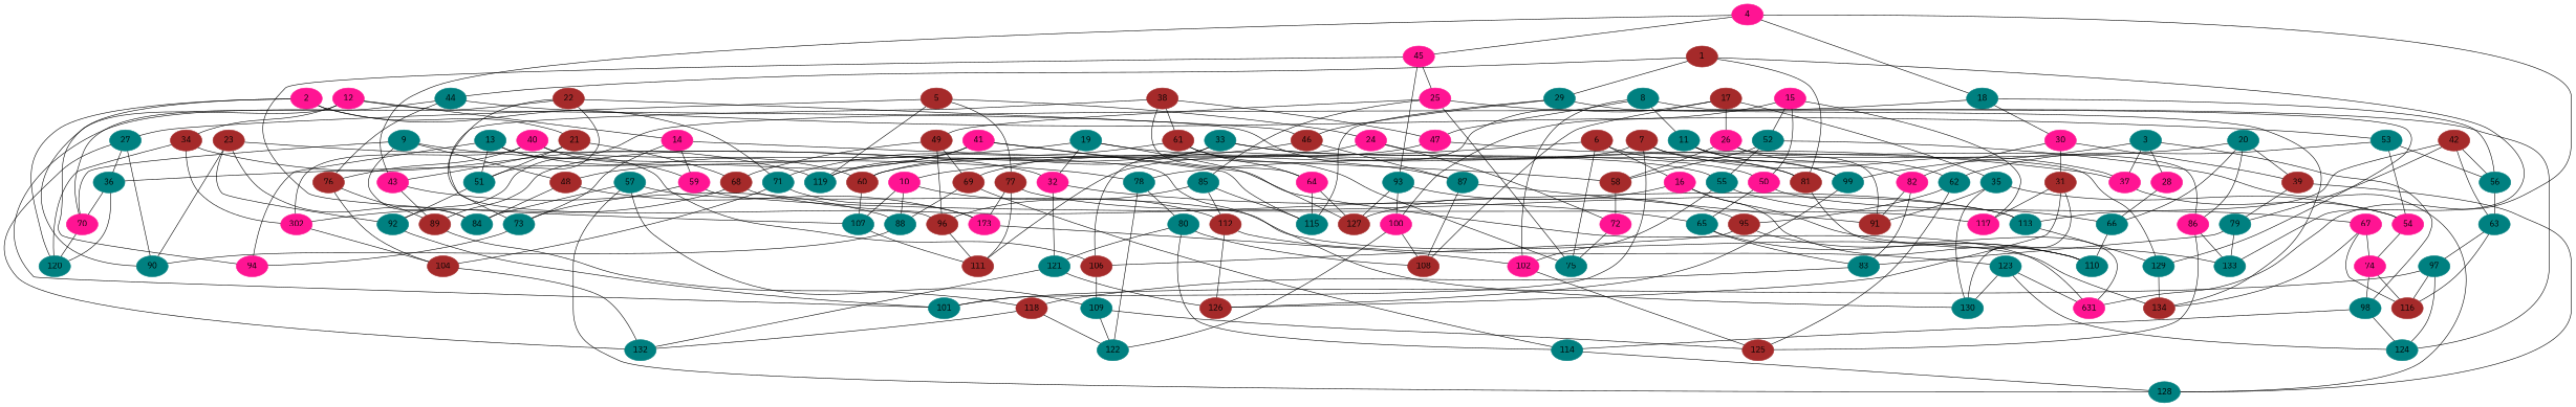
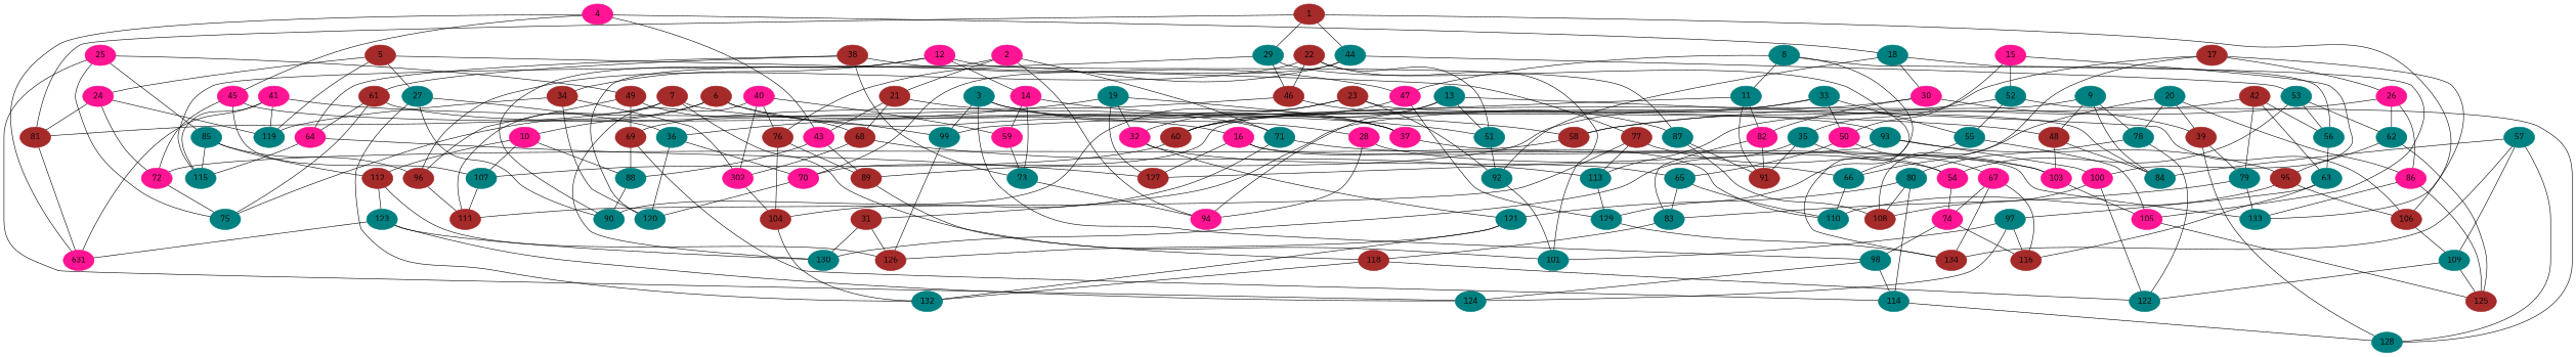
  graph {
    fontname="IBM Plex Sans"
    node [color=teal fontname="IBM Plex Sans" style=filled]
    edge [fontname="IBM Plex Sans"]
    1 [color=brown]
    29
    44
    81 [color=brown]
    133
    46 [color=brown]
    115
    134 [color=brown]
    70 [color=deeppink]
    76 [color=brown]
    53
    n12 [color=deeppink label=631]
    2 [color=deeppink]
    21 [color=brown]
    71
    94 [color=deeppink]
    120
    43 [color=deeppink]
    51
    68 [color=brown]
-   103 [color=deeppink label=173]
+   103 [color=deeppink]
    104 [color=brown]
    28 [color=deeppink]
    3
    37 [color=deeppink]
    98
    99
    66
    54 [color=deeppink]
    124
    114
    126 [color=brown]
    4 [color=deeppink]
    18
    45 [color=deeppink]
    30 [color=deeppink]
    56
    92
    88
    89 [color=brown]
    107
    72 [color=deeppink]
    93
    5 [color=brown]
    24 [color=deeppink]
    27
    77 [color=brown]
    119
    90
    36
    132
    111 [color=brown]
    113
    6 [color=brown]
    10 [color=deeppink]
    16 [color=deeppink]
    75
    112 [color=brown]
    110
    127 [color=brown]
    7 [color=brown]
    101
    8
    11
    47 [color=deeppink]
-   105 [color=deeppink label=102]
+   105 [color=deeppink]
    129
    82 [color=deeppink]
    91 [color=brown]
    60 [color=brown]
    125 [color=brown]
    48 [color=brown]
    9
    78
    84
    80
    122
    123
    83
    12 [color=deeppink]
    14 [color=deeppink]
    34 [color=brown]
    87
    58 [color=brown]
    59 [color=deeppink]
    73
    n87 [color=deeppink label=302]
    108 [color=brown]
    13
    106 [color=brown]
    109
-   117 [color=deeppink]
    15 [color=deeppink]
    50 [color=deeppink]
    52
    100 [color=deeppink]
    65
    67 [color=deeppink]
    55
    128
    17 [color=brown]
    26 [color=deeppink]
    35
    86 [color=deeppink]
    62
    130
    39 [color=brown]
    31 [color=brown]
    63
    19
    32 [color=deeppink]
    121
    20
    79
    22 [color=brown]
    96 [color=brown]
    69 [color=brown]
    23 [color=brown]
    25 [color=deeppink]
    49 [color=brown]
    85
    95 [color=brown]
    33
    118 [color=brown]
    74 [color=deeppink]
    38 [color=brown]
    61 [color=brown]
    64 [color=deeppink]
    40 [color=deeppink]
    41 [color=deeppink]
    42 [color=brown]
    97
    116 [color=brown]
    57
    1 -- 29
    1 -- 44
    1 -- 81
    1 -- 133
    29 -- 46
    29 -- 115
    29 -- 134
    44 -- 70
    44 -- 76
    44 -- 53
    81 -- n12
    46 -- 87
    46 -- 69
    70 -- 120
    76 -- 104
    76 -- 89
    53 -- 54
    53 -- 56
    53 -- 62
    2 -- 21
    2 -- 71
    2 -- 94
    2 -- 120
    21 -- 43
    21 -- 51
    21 -- 68
    71 -- 103
    71 -- 104
    43 -- 88
    43 -- 89
    51 -- 92
    68 -- 113
    68 -- n87
    103 -- 105
    104 -- 132
+   28 -- 94
    28 -- 66
    3 -- 28
    3 -- 37
    3 -- 98
    3 -- 99
    37 -- 54
    98 -- 124
    98 -- 114
    99 -- 126
    66 -- 110
    54 -- 74
    114 -- 128
    4 -- n12
    4 -- 43
    4 -- 18
    4 -- 45
    18 -- 30
    18 -- 56
    18 -- 92
    45 -- 107
-   45 -- 25
+   45 -- 72
    45 -- 93
    30 -- 82
    30 -- 39
    30 -- 31
    56 -- 63
    92 -- 101
    88 -- 90
    89 -- 118
    107 -- 111
    72 -- 75
    93 -- 127
    93 -- 100
    93 -- 95
    5 -- 24
    5 -- 27
    5 -- 77
    5 -- 119
    24 -- 81
    24 -- 72
    24 -- 119
    27 -- 90
    27 -- 36
    27 -- 132
    77 -- 103
    77 -- 111
    77 -- 113
    36 -- 70
    36 -- 120
    113 -- 129
    6 -- 99
    6 -- 10
    6 -- 16
    6 -- 75
    10 -- 88
    10 -- 107
    10 -- 112
    16 -- 133
    16 -- 110
    16 -- 127
    112 -- 126
    112 -- 123
    7 -- 81
    7 -- 37
    7 -- 111
    7 -- 101
    8 -- 11
    8 -- 47
    8 -- 105
    8 -- 129
    11 -- 99
    11 -- 82
    11 -- 91
    47 -- 129
    47 -- 60
    105 -- 125
    129 -- 134
    82 -- 91
    82 -- 83
    60 -- 107
    48 -- 103
    48 -- 84
    9 -- 70
    9 -- 48
    9 -- 78
    9 -- 84
    78 -- 80
    78 -- 122
    80 -- 114
    80 -- 108
    80 -- 121
    123 -- n12
    123 -- 124
    123 -- 130
    83 -- 118
    12 -- 90
    12 -- 14
    12 -- 34
    12 -- 87
    14 -- 58
    14 -- 59
    14 -- 73
    34 -- 120
    34 -- 119
    34 -- n87
    87 -- 91
    87 -- 108
    58 -- 72
    59 -- 73
-   59 -- 117
    73 -- 94
    n87 -- 104
    13 -- 94
    13 -- 51
    13 -- 60
    13 -- 106
    106 -- 109
    109 -- 125
    109 -- 122
-   15 -- 117
    15 -- 50
    15 -- 52
    15 -- 100
    50 -- 65
    50 -- 67
    52 -- 58
    52 -- 55
    52 -- 128
    100 -- 122
    100 -- 108
    65 -- 110
    65 -- 83
    67 -- 134
    67 -- 74
    67 -- 116
    55 -- 66
    55 -- 105
    17 -- 108
    17 -- 106
    17 -- 26
    17 -- 35
    26 -- 58
    26 -- 86
    26 -- 62
    35 -- 54
    35 -- 91
    35 -- 130
    86 -- 133
    86 -- 125
    62 -- 125
    62 -- 95
    39 -- 128
    39 -- 79
    31 -- 126
-   31 -- 117
    31 -- 130
    63 -- 97
    63 -- 116
    19 -- 37
    19 -- 36
    19 -- 127
    19 -- 32
    32 -- 65
    32 -- 121
    121 -- 126
    121 -- 132
    20 -- 66
    20 -- 78
    20 -- 86
    20 -- 39
    79 -- 133
    79 -- 83
    22 -- 46
    22 -- 51
    22 -- 101
    22 -- 96
    96 -- 111
    69 -- 114
    69 -- 88
    23 -- 92
    23 -- 90
    23 -- 84
    23 -- 32
    25 -- 124
    25 -- 75
    25 -- 49
    25 -- 85
    49 -- 68
    49 -- 96
    49 -- 69
    85 -- 115
    85 -- 112
    85 -- 96
    95 -- 110
    95 -- 106
    33 -- 89
    33 -- 60
    33 -- 50
    33 -- 55
    118 -- 132
    118 -- 122
    74 -- 98
    74 -- 116
    38 -- 47
    38 -- 73
    38 -- 61
    38 -- 64
    61 -- 71
    61 -- 75
    61 -- 64
    64 -- 115
    64 -- 127
    40 -- 76
    40 -- 59
    40 -- n87
    40 -- 130
    41 -- 115
    41 -- n12
    41 -- 119
    41 -- 48
    42 -- 56
    42 -- 113
    42 -- 63
    42 -- 79
    97 -- 124
    97 -- 101
    97 -- 116
    57 -- 134
    57 -- 84
    57 -- 109
    57 -- 128
  }
